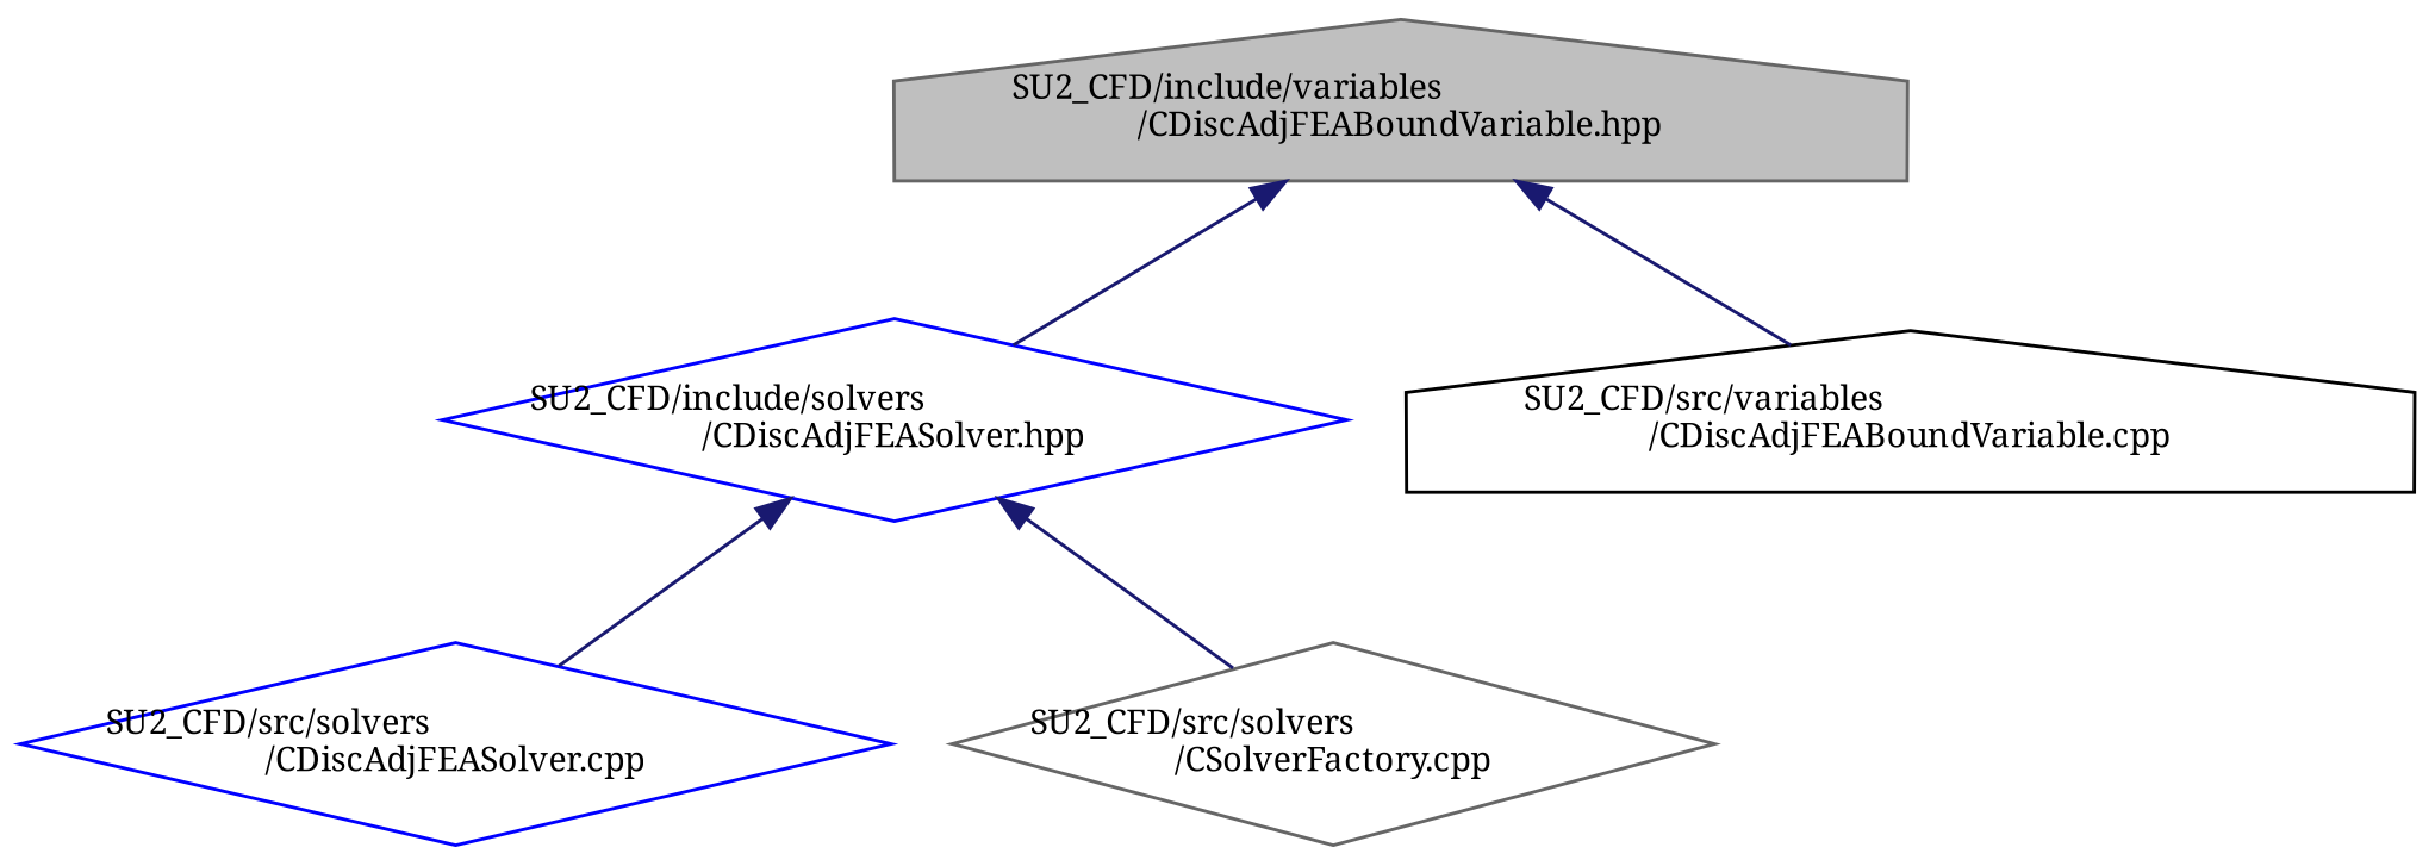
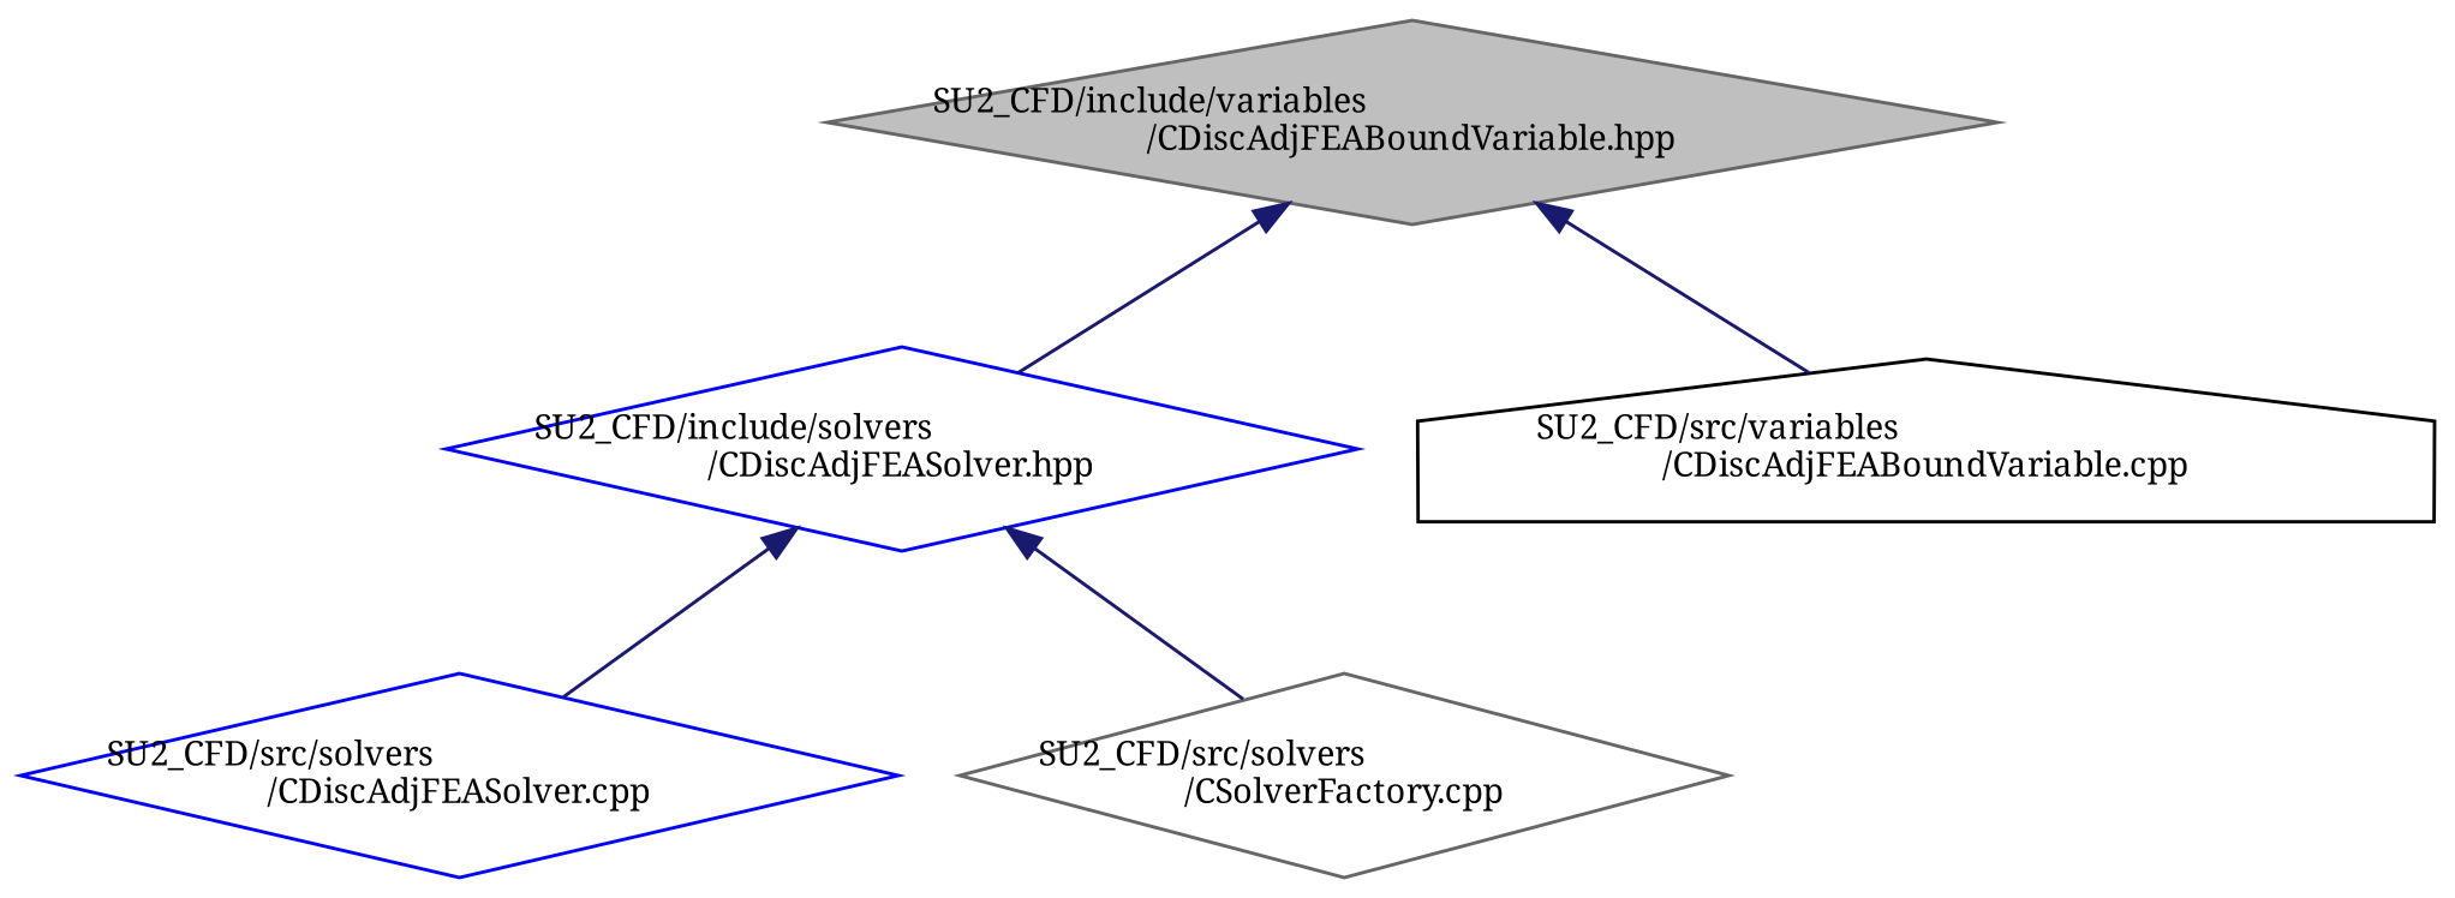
  digraph {
    fontname="Noto Serif"
    node [color=gray40 fillcolor=white fontname="Noto Serif" fontsize=10 shape=diamond style=filled]
    edge [color=midnightblue dir=back fontname="Noto Serif" fontsize=10 labelfontname=Helvetica labelfontsize=10 style=solid]
-   n1 [fillcolor=grey75 fontcolor=black height=0.2 label="SU2_CFD/include/variables\l/CDiscAdjFEABoundVariable.hpp" shape=house width=0.4]
+   n1 [fillcolor=grey75 fontcolor=black height=0.2 label="SU2_CFD/include/variables\l/CDiscAdjFEABoundVariable.hpp" width=0.4]
    n2 [color=blue height=0.2 label="SU2_CFD/include/solvers\l/CDiscAdjFEASolver.hpp" width=0.4]
    n3 [color=black height=0.2 label="SU2_CFD/src/variables\l/CDiscAdjFEABoundVariable.cpp" shape=house width=0.4]
    n4 [color=blue height=0.2 label="SU2_CFD/src/solvers\l/CDiscAdjFEASolver.cpp" width=0.4]
    n5 [height=0.2 label="SU2_CFD/src/solvers\l/CSolverFactory.cpp" width=0.4]
    n1 -> n2
    n1 -> n3
    n2 -> n4
    n2 -> n5
  }
